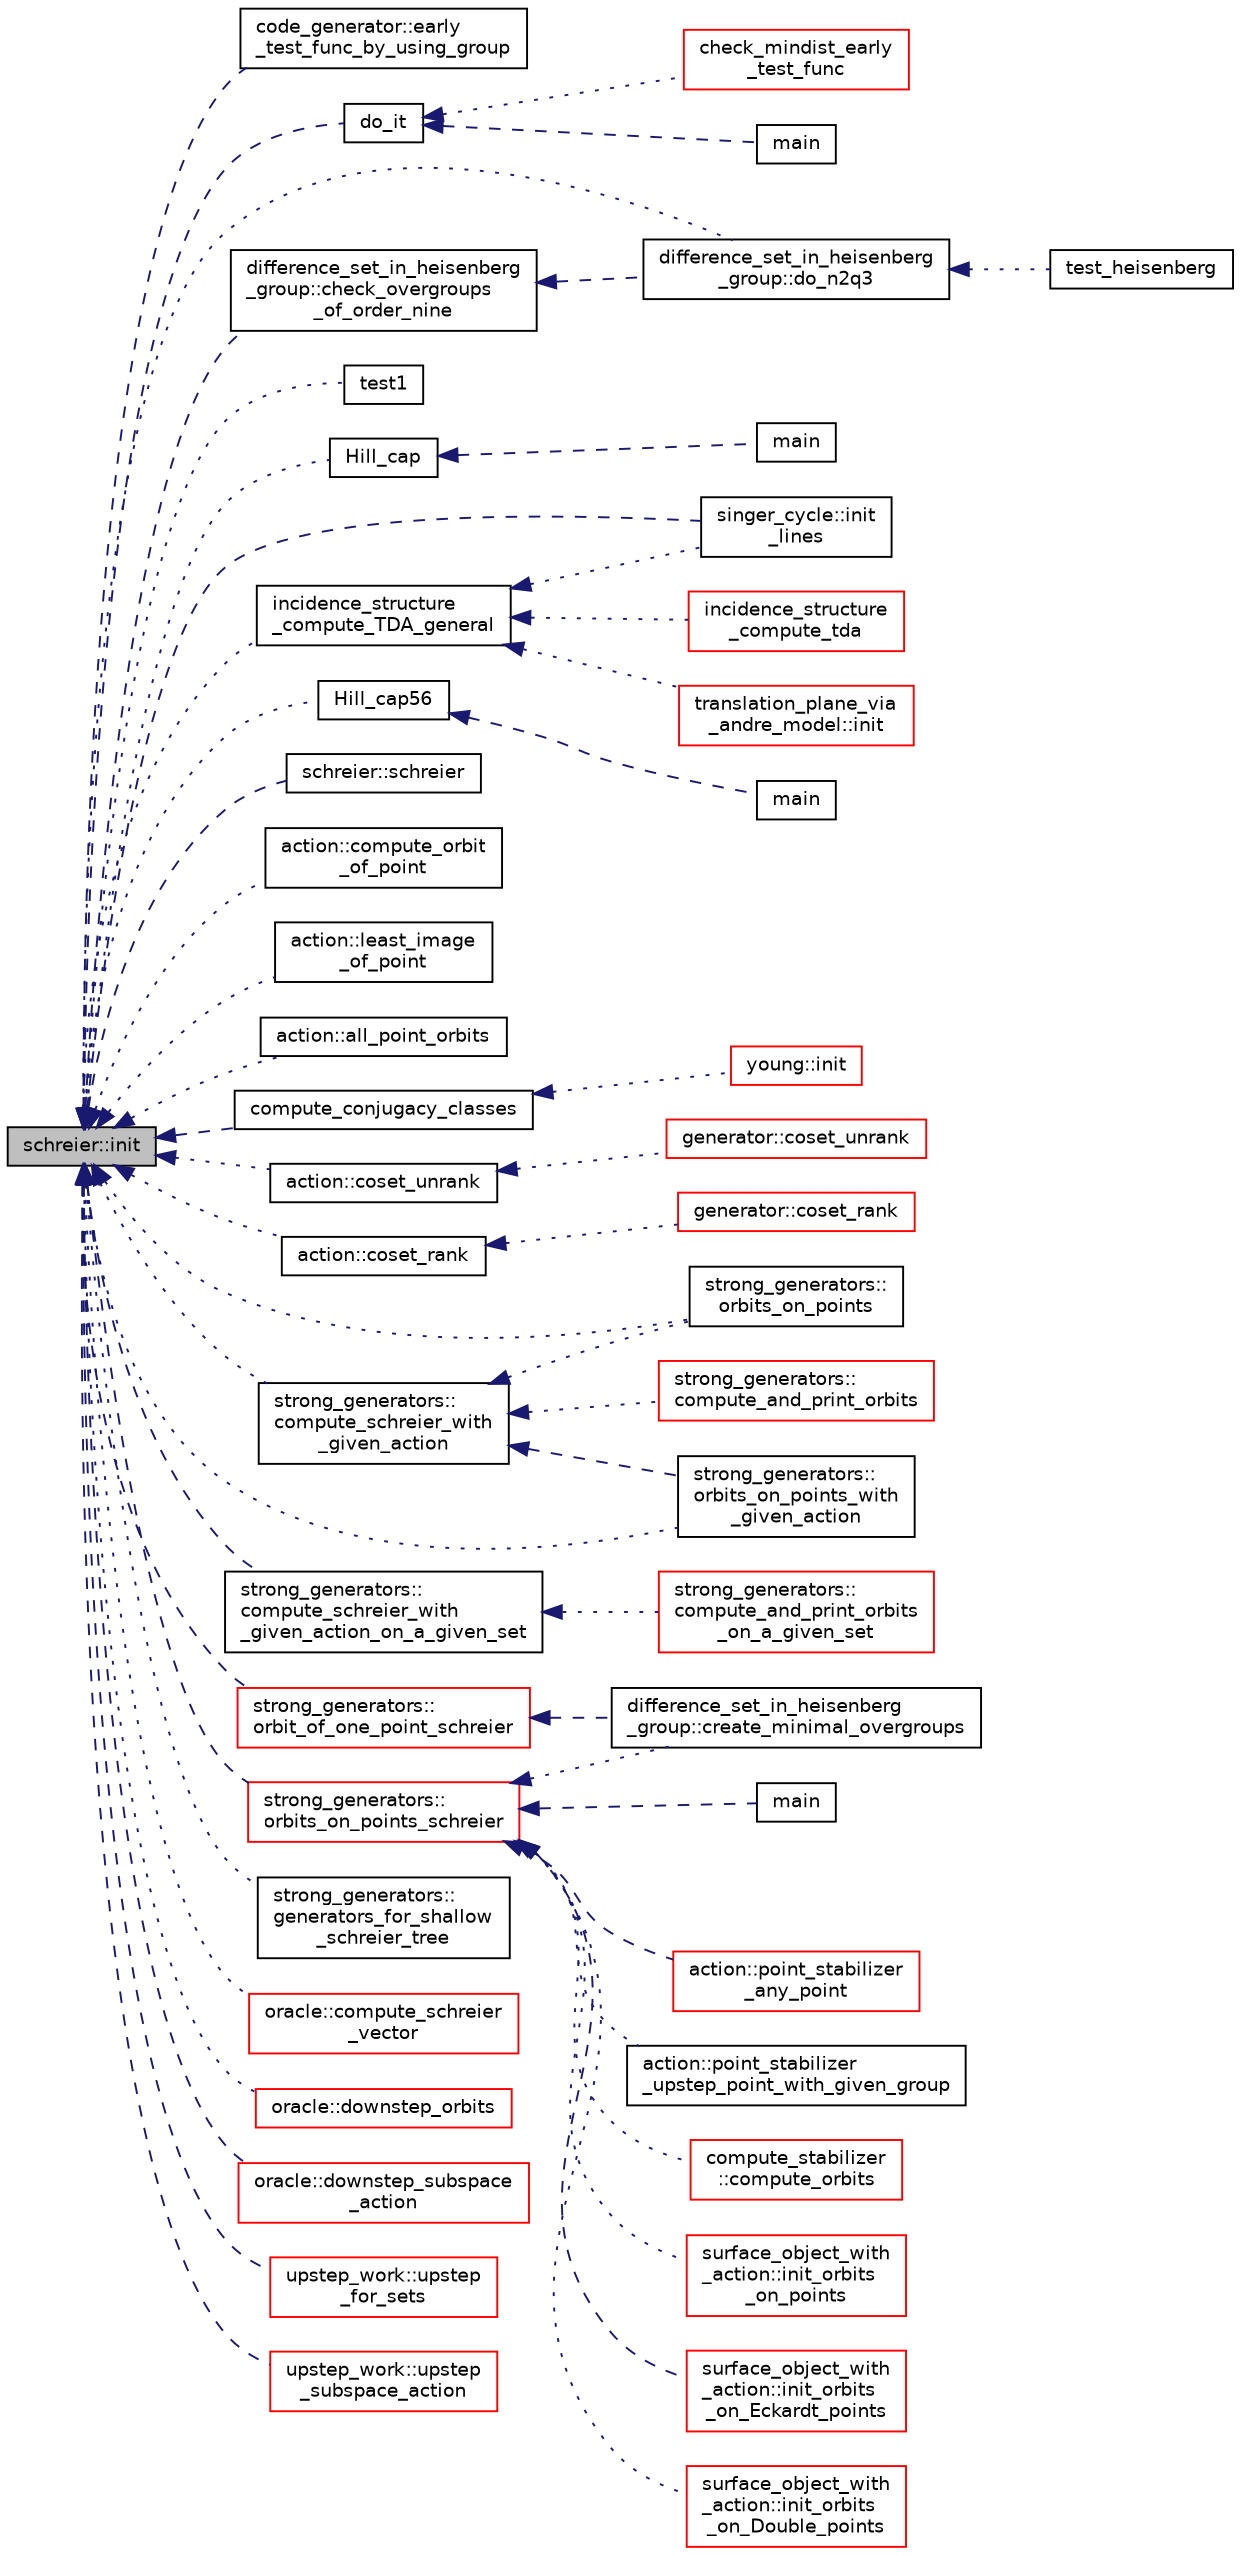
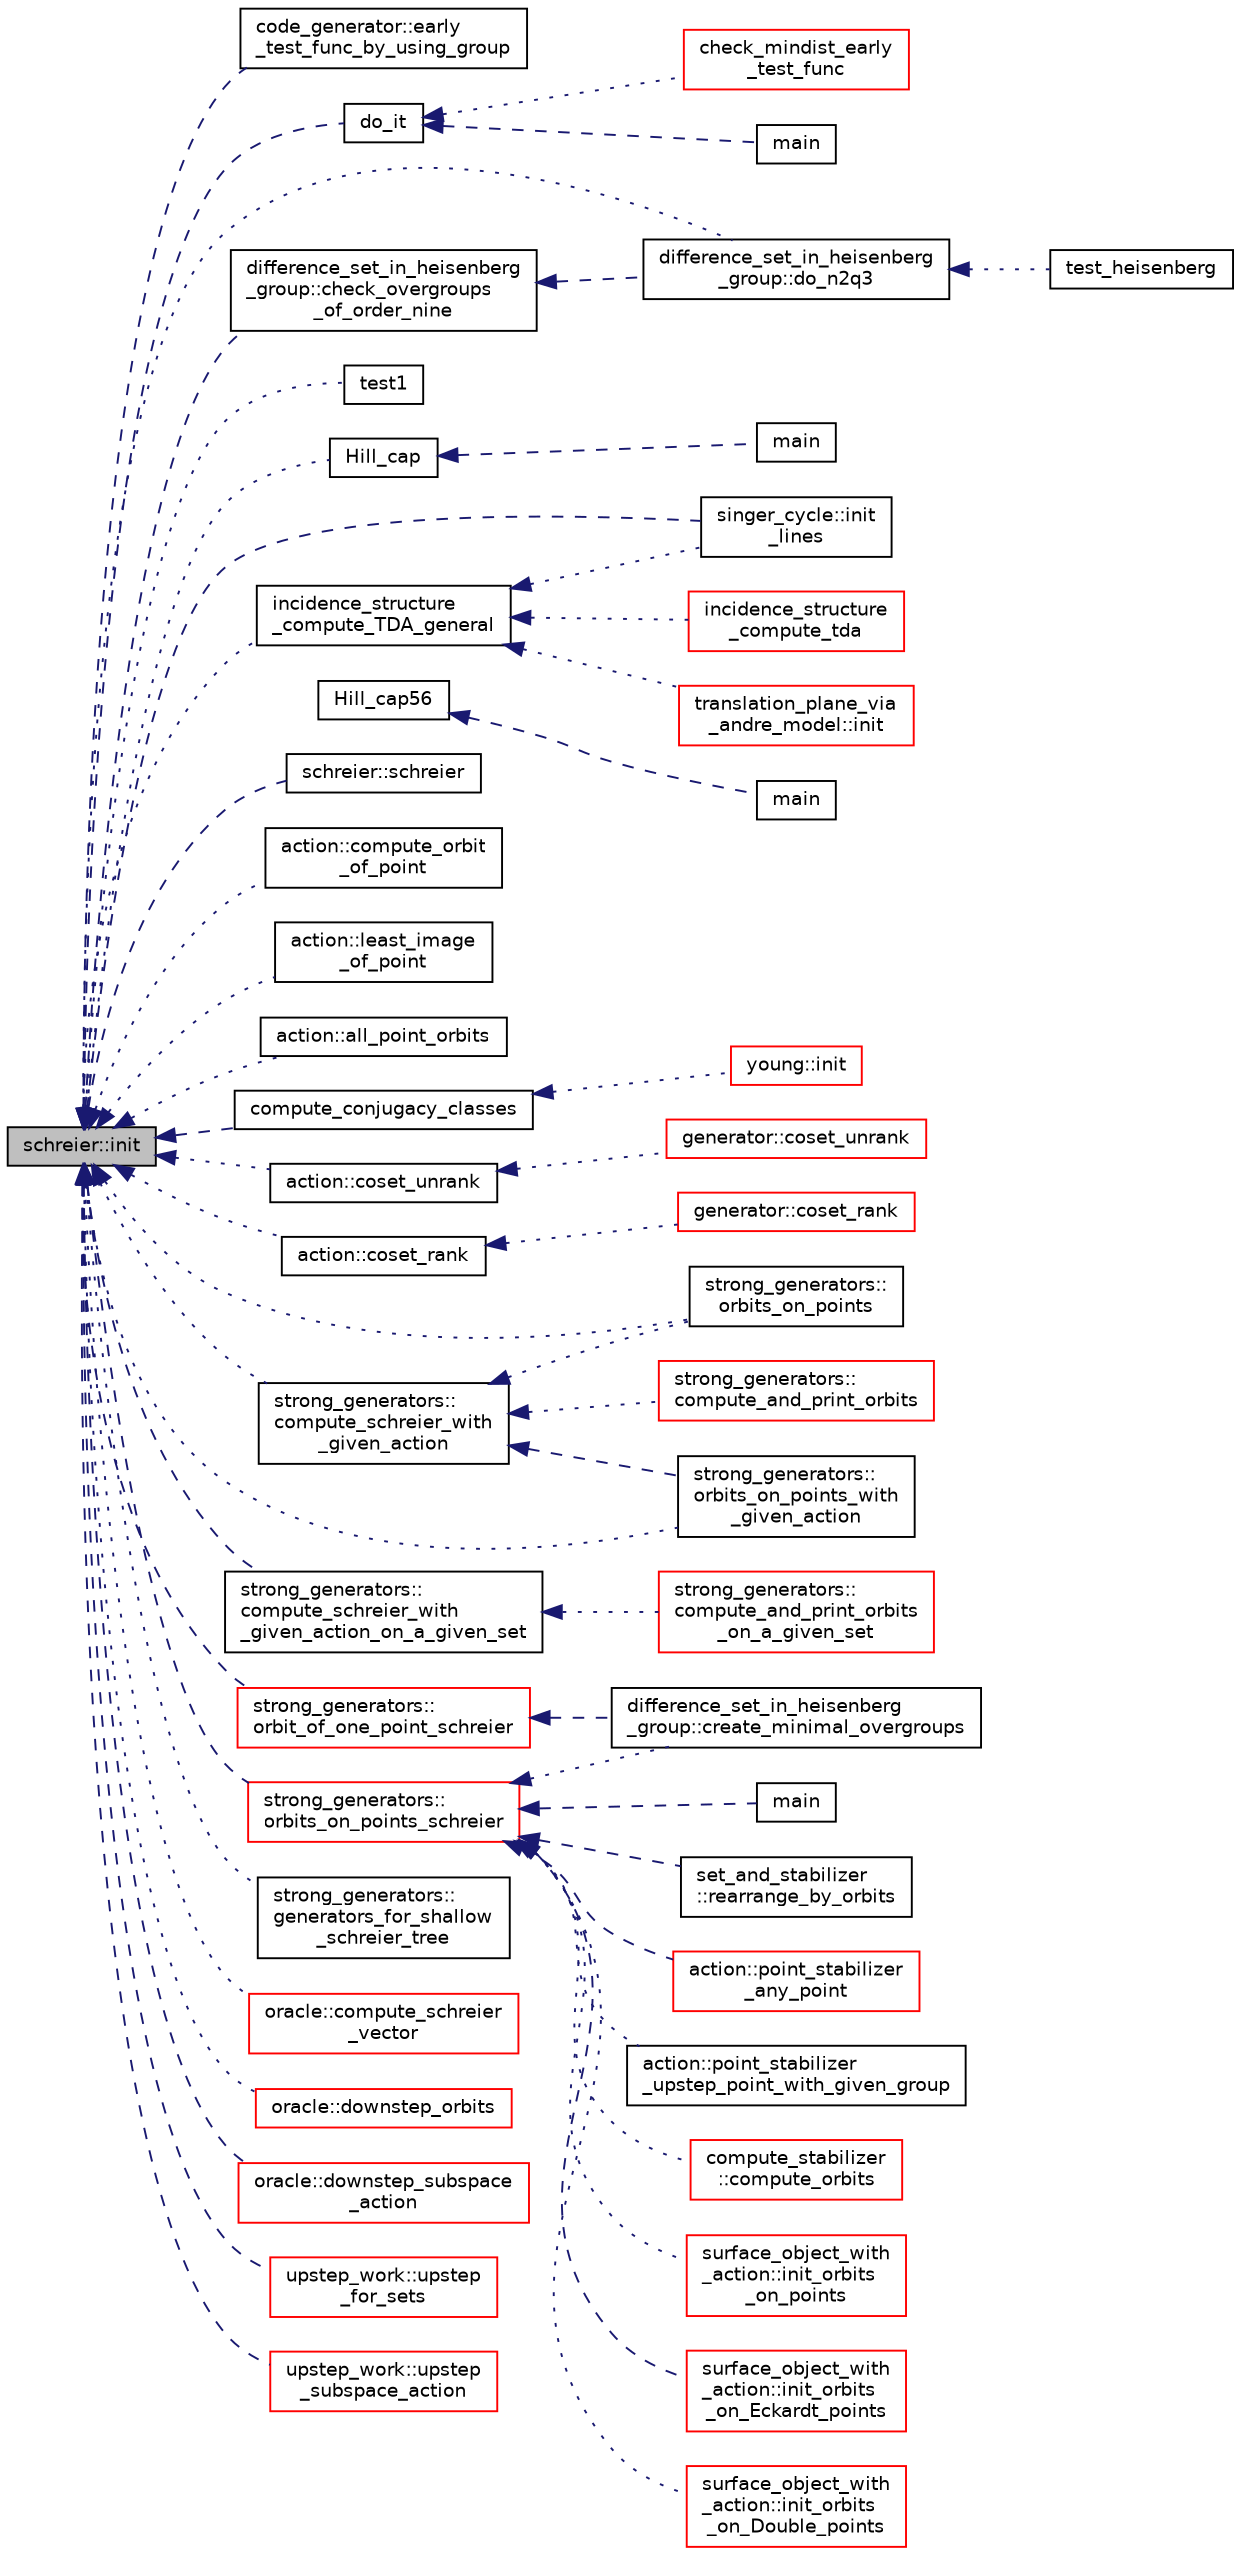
  digraph {
    rankdir=LR
    node [color=black fillcolor=white fontname=Helvetica fontsize=10 shape=record style=filled]
    edge [color=midnightblue dir=back fontname=Helvetica fontsize=10 labelfontname=Helvetica labelfontsize=10 style=dotted]
    n1 [fillcolor=grey75 fontcolor=black height=0.2 label="schreier::init" width=0.4]
    n2 [height=0.2 label="code_generator::early\l_test_func_by_using_group" width=0.4]
    n3 [height=0.2 label=do_it width=0.4]
    n4 [height=0.2 label="difference_set_in_heisenberg\l_group::do_n2q3" width=0.4]
    n5 [height=0.2 label="difference_set_in_heisenberg\l_group::check_overgroups\l_of_order_nine" width=0.4]
    n6 [height=0.2 label=test1 width=0.4]
    n7 [height=0.2 label=Hill_cap width=0.4]
    n8 [height=0.2 label="incidence_structure\l_compute_TDA_general" width=0.4]
    n9 [height=0.2 label="singer_cycle::init\l_lines" width=0.4]
    n10 [height=0.2 label=Hill_cap56 width=0.4]
    n11 [height=0.2 label="schreier::schreier" width=0.4]
    n12 [height=0.2 label="action::compute_orbit\l_of_point" width=0.4]
    n13 [height=0.2 label="action::least_image\l_of_point" width=0.4]
    n14 [height=0.2 label="action::all_point_orbits" width=0.4]
    n15 [height=0.2 label=compute_conjugacy_classes width=0.4]
    n16 [height=0.2 label="action::coset_unrank" width=0.4]
    n17 [height=0.2 label="action::coset_rank" width=0.4]
    n18 [height=0.2 label="strong_generators::\lcompute_schreier_with\l_given_action" width=0.4]
    n19 [height=0.2 label="strong_generators::\lorbits_on_points" width=0.4]
    n20 [height=0.2 label="strong_generators::\lorbits_on_points_with\l_given_action" width=0.4]
    n21 [height=0.2 label="strong_generators::\lcompute_schreier_with\l_given_action_on_a_given_set" width=0.4]
    n22 [color=red height=0.2 label="strong_generators::\lorbits_on_points_schreier" width=0.4]
    n23 [color=red height=0.2 label="strong_generators::\lorbit_of_one_point_schreier" width=0.4]
    n24 [height=0.2 label="strong_generators::\lgenerators_for_shallow\l_schreier_tree" width=0.4]
    n25 [color=red height=0.2 label="oracle::compute_schreier\l_vector" width=0.4]
    n26 [color=red height=0.2 label="oracle::downstep_orbits" width=0.4]
    n27 [color=red height=0.2 label="oracle::downstep_subspace\l_action" width=0.4]
    n28 [color=red height=0.2 label="upstep_work::upstep\l_for_sets" width=0.4]
    n29 [color=red height=0.2 label="upstep_work::upstep\l_subspace_action" width=0.4]
    n30 [color=red height=0.2 label="check_mindist_early\l_test_func" width=0.4]
    n31 [height=0.2 label=main width=0.4]
    n32 [height=0.2 label=test_heisenberg width=0.4]
    n33 [height=0.2 label=main width=0.4]
    n34 [color=red height=0.2 label="incidence_structure\l_compute_tda" width=0.4]
    n35 [color=red height=0.2 label="translation_plane_via\l_andre_model::init" width=0.4]
    n36 [height=0.2 label=main width=0.4]
    n37 [color=red height=0.2 label="young::init" width=0.4]
    n38 [color=red height=0.2 label="generator::coset_unrank" width=0.4]
    n39 [color=red height=0.2 label="generator::coset_rank" width=0.4]
    n40 [color=red height=0.2 label="strong_generators::\lcompute_and_print_orbits" width=0.4]
    n41 [color=red height=0.2 label="strong_generators::\lcompute_and_print_orbits\l_on_a_given_set" width=0.4]
    n42 [height=0.2 label="difference_set_in_heisenberg\l_group::create_minimal_overgroups" width=0.4]
    n43 [height=0.2 label=main width=0.4]
+   n44 [height=0.2 label="set_and_stabilizer\l::rearrange_by_orbits" width=0.4]
    n45 [color=red height=0.2 label="action::point_stabilizer\l_any_point" width=0.4]
    n46 [height=0.2 label="action::point_stabilizer\l_upstep_point_with_given_group" width=0.4]
    n47 [color=red height=0.2 label="compute_stabilizer\l::compute_orbits" width=0.4]
    n48 [color=red height=0.2 label="surface_object_with\l_action::init_orbits\l_on_points" width=0.4]
    n49 [color=red height=0.2 label="surface_object_with\l_action::init_orbits\l_on_Eckardt_points" width=0.4]
    n50 [color=red height=0.2 label="surface_object_with\l_action::init_orbits\l_on_Double_points" width=0.4]
    n1 -> n2 [style=dashed]
    n1 -> n3 [style=dashed]
    n1 -> n4
    n1 -> n5 [style=dashed]
    n1 -> n6
    n1 -> n7
    n1 -> n8
    n1 -> n9 [style=dashed]
-   n1 -> n10
    n1 -> n11 [style=dashed]
    n1 -> n12
    n1 -> n13
    n1 -> n14
    n1 -> n15 [style=dashed]
    n1 -> n16
    n1 -> n17
    n1 -> n18
    n1 -> n19
    n1 -> n20
    n1 -> n21 [style=dashed]
    n1 -> n22 [style=dashed]
    n1 -> n23 [style=dashed]
    n1 -> n24
    n1 -> n25
    n1 -> n26
    n1 -> n27 [style=dashed]
    n1 -> n28 [style=dashed]
    n1 -> n29 [style=dashed]
    n3 -> n30
    n3 -> n31 [style=dashed]
    n4 -> n32
    n5 -> n4 [style=dashed]
    n7 -> n33 [style=dashed]
    n8 -> n9
    n8 -> n34
    n8 -> n35
    n10 -> n36 [style=dashed]
    n15 -> n37
    n16 -> n38
    n17 -> n39
    n18 -> n19
    n18 -> n20 [style=dashed]
    n18 -> n40
    n21 -> n41
    n22 -> n42
    n22 -> n43 [style=dashed]
+   n22 -> n44 [style=dashed]
    n22 -> n45 [style=dashed]
    n22 -> n46
    n22 -> n47
    n22 -> n48
    n22 -> n49 [style=dashed]
    n22 -> n50
    n23 -> n42 [style=dashed]
  }
